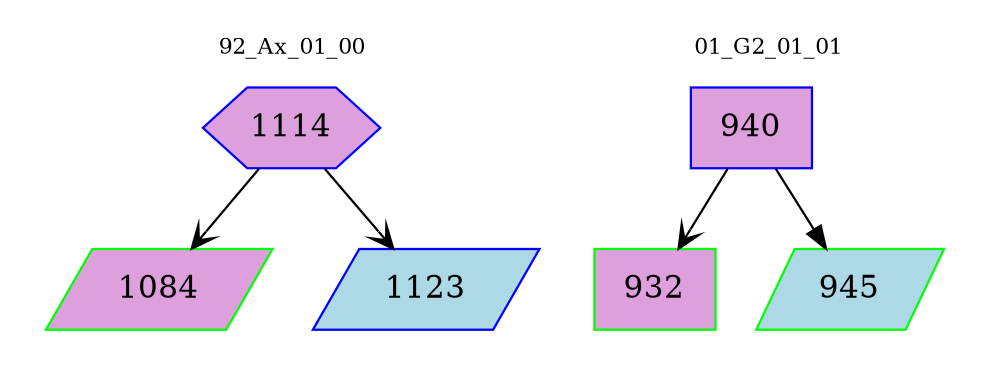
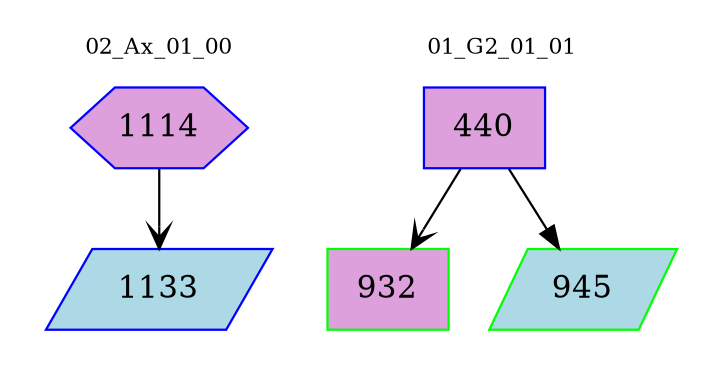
  digraph {
    node [color=blue fillcolor=plum shape=parallelogram style=filled]
    edge [arrowhead=vee color=black]
    n1 [label=1114 shape=hexagon]
-   n2 [color=green label=1084]
-   n3 [fillcolor=lightblue label=1123]
-   n4 [label=940 shape=box]
+   n3 [fillcolor=lightblue label=1133]
+   n4 [label=440 shape=box]
    n5 [color=green label=932 shape=box]
    n6 [color=green fillcolor=lightblue label=945]
    subgraph cluster_1 {
      color=white
      fontsize=10
-     label="92_Ax_01_00"
+     label="02_Ax_01_00"
      n1
-     n2
      n3
    }
    subgraph cluster_2 {
      color=white
      fontsize=10
      label="01_G2_01_01"
      n4
      n5
      n6
    }
-   n1 -> n2
    n1 -> n3
    n4 -> n5
    n4 -> n6 [arrowhead=normal]
  }
